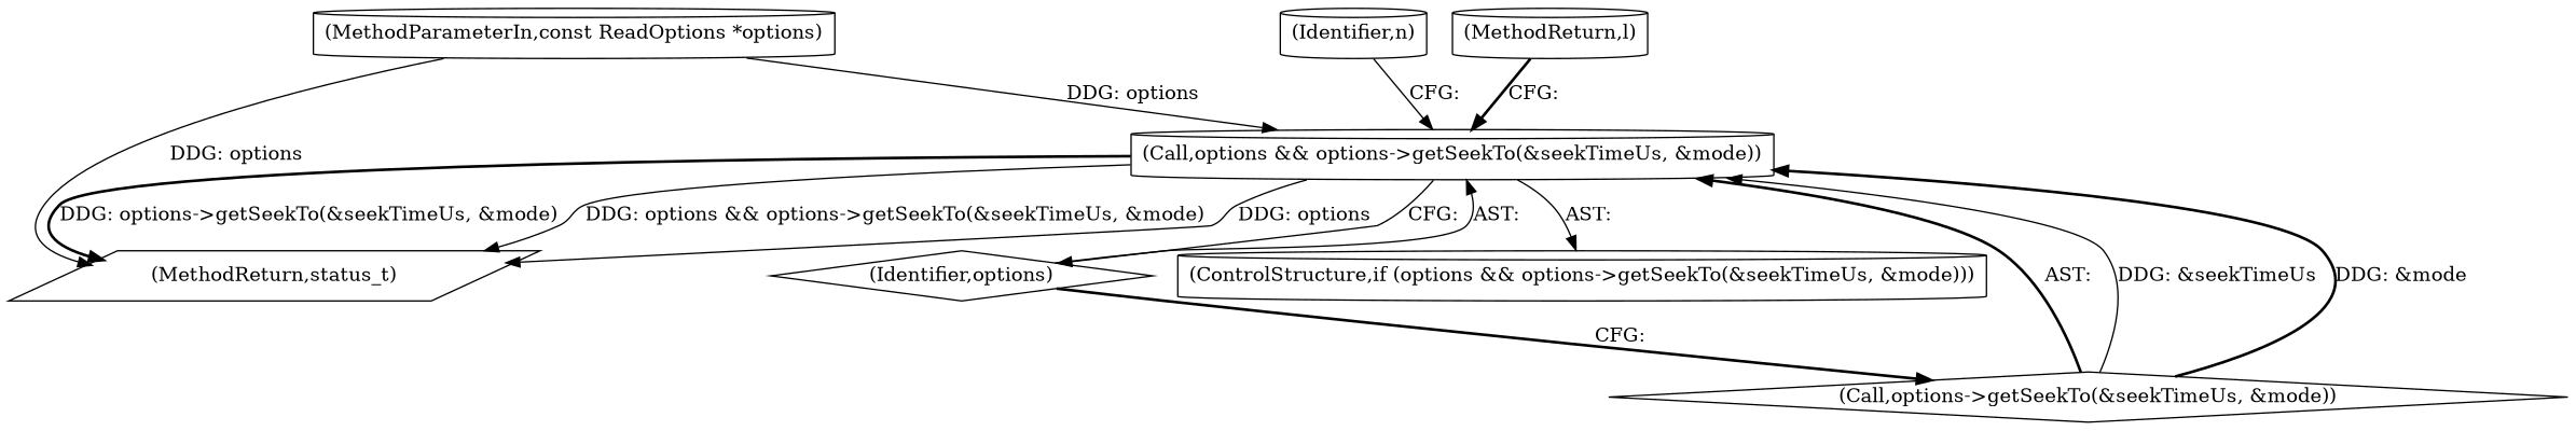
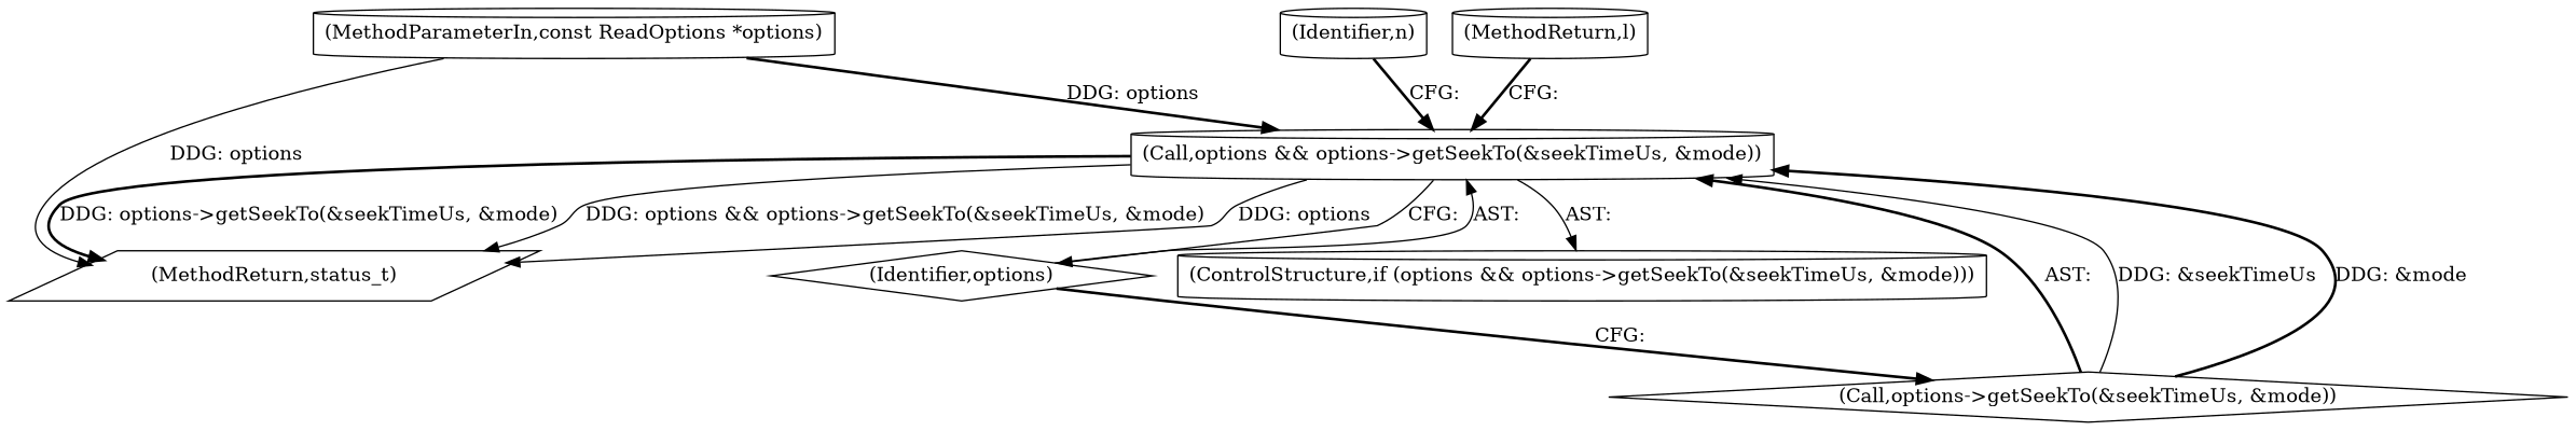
  digraph {
    node [shape=cylinder]
    edge [style=solid]
    n1 [label="(MethodParameterIn,const ReadOptions *options)"]
    n2 [label="(Call,options && options->getSeekTo(&seekTimeUs, &mode))"]
    n3 [label="(MethodReturn,status_t)" shape=parallelogram]
    n4 [label="(Identifier,options)" shape=diamond]
    n5 [label="(ControlStructure,if (options && options->getSeekTo(&seekTimeUs, &mode)))"]
    n6 [label="(Call,options->getSeekTo(&seekTimeUs, &mode))" shape=diamond]
    n7 [label="(Identifier,n)"]
    n8 [label="(MethodReturn,l)"]
-   n1 -> n2 [label="DDG: options"]
+   n1 -> n2 [label="DDG: options" style=bold]
    n1 -> n3 [label="DDG: options"]
    n2 -> n3 [label="DDG: options"]
    n2 -> n3 [label="DDG: options->getSeekTo(&seekTimeUs, &mode)" style=bold]
    n2 -> n3 [label="DDG: options && options->getSeekTo(&seekTimeUs, &mode)"]
    n2 -> n4 [label="CFG: "]
    n2 -> n5 [label="AST: "]
    n4 -> n2 [label="AST: "]
    n4 -> n6 [label="CFG: " style=bold]
    n6 -> n2 [label="AST: " style=bold]
    n6 -> n2 [label="DDG: &seekTimeUs"]
    n6 -> n2 [label="DDG: &mode" style=bold]
-   n7 -> n2 [label="CFG: "]
+   n7 -> n2 [label="CFG: " style=bold]
    n8 -> n2 [label="CFG: " style=bold]
  }
